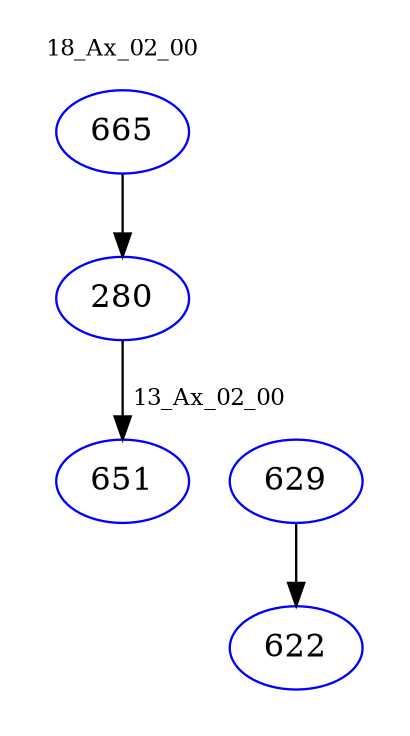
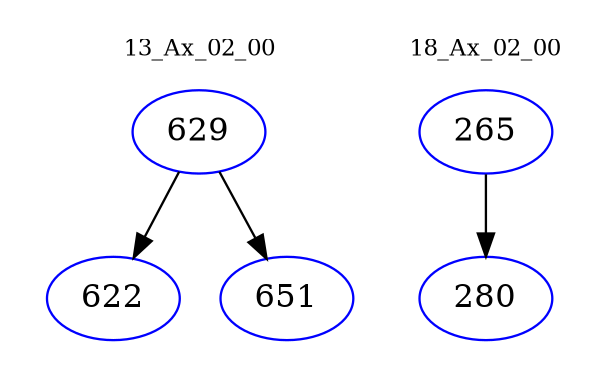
  digraph {
    node [color=blue]
    edge [color=black]
    n1 [label=629]
    n2 [label=622]
    n3 [label=651]
-   n4 [label=665]
+   n4 [label=265]
    n5 [label=280]
    subgraph cluster_1 {
      color=white
      fontsize=10
      label="13_Ax_02_00"
      n1
      n2
      n3
    }
    subgraph cluster_2 {
      color=white
      fontsize=10
      label="18_Ax_02_00"
      n4
      n5
    }
    n1 -> n2
-   n5 -> n3
+   n1 -> n3
    n4 -> n5
  }
